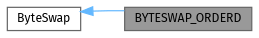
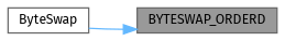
  digraph {
    rankdir=RL
    fontname="Fira Sans"
    node [fontname="Fira Sans" fontsize=10 shape=box style=filled]
    n1 [color=gray40 fillcolor=grey60 fontcolor=black height=0.2 label=BYTESWAP_ORDERD width=0.4]
    n2 [color=grey40 fillcolor=white height=0.2 label=ByteSwap width=0.4]
-   n2 -> n1 [color=steelblue1 dir=back fontname="Fira Sans" fontsize=10 labelfontname=Helvetica labelfontsize=10 style=solid]
+   n1 -> n2 [color=steelblue1 dir=back fontname="Fira Sans" fontsize=10 labelfontname=Helvetica labelfontsize=10 style=solid]
  }
